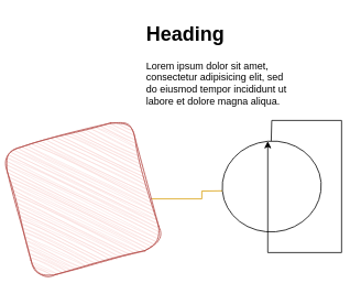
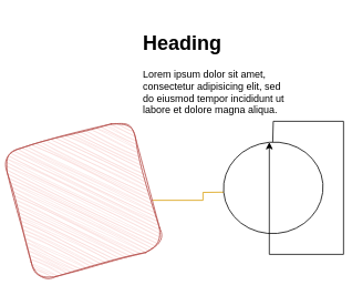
  <mxCell id="0" />
  <mxCell id="1" parent="0" />
  <mxCell id="2" style="edgeStyle=orthogonalEdgeStyle;rounded=0;orthogonalLoop=1;jettySize=auto;html=1;fillColor=#ffe6cc;strokeColor=#d79b00;" edge="1" parent="1" source="3"><mxGeometry relative="1" as="geometry"><mxPoint x="290" y="230" as="targetPoint" /></mxGeometry></mxCell>
  <mxCell id="3" value="" style="whiteSpace=wrap;html=1;aspect=fixed;fillColor=#f8cecc;strokeColor=#b85450;rotation=75;rounded=1;sketch=1;curveFitting=1;jiggle=2;" vertex="1" parent="1"><mxGeometry x="20" y="160" width="160" height="160" as="geometry" /></mxCell>
  <mxCell id="4" value="" style="ellipse;whiteSpace=wrap;html=1;rotation=-5;" vertex="1" parent="1"><mxGeometry x="268.69" y="170" width="120" height="110" as="geometry" /></mxCell>
  <mxCell id="5" style="edgeStyle=orthogonalEdgeStyle;rounded=0;orthogonalLoop=1;jettySize=auto;html=1;entryX=0.5;entryY=0;entryDx=0;entryDy=0;" edge="1" parent="1" source="4" target="4"><mxGeometry relative="1" as="geometry" /></mxCell>
- <mxCell id="6" value="&lt;h1 style=&quot;margin-top: 0px;&quot;&gt;Heading&lt;/h1&gt;&lt;p&gt;Lorem ipsum dolor sit amet, consectetur adipisicing elit, sed do eiusmod tempor incididunt ut labore et dolore magna aliqua.&lt;/p&gt;" style="text;html=1;whiteSpace=wrap;overflow=hidden;rounded=0;" vertex="1" parent="1"><mxGeometry x="175" y="20" width="180" height="120" as="geometry" /></mxCell>
+ <mxCell id="6" value="&lt;h1 style=&quot;margin-top: 0px;&quot;&gt;Heading&lt;/h1&gt;&lt;p&gt;Lorem ipsum dolor sit amet, consectetur adipisicing elit, sed do eiusmod tempor incididunt ut labore et dolore magna aliqua.&lt;/p&gt;" style="text;html=1;whiteSpace=wrap;overflow=hidden;rounded=0;" vertex="1" parent="1"><mxGeometry x="170" y="30" width="180" height="120" as="geometry" /></mxCell>
